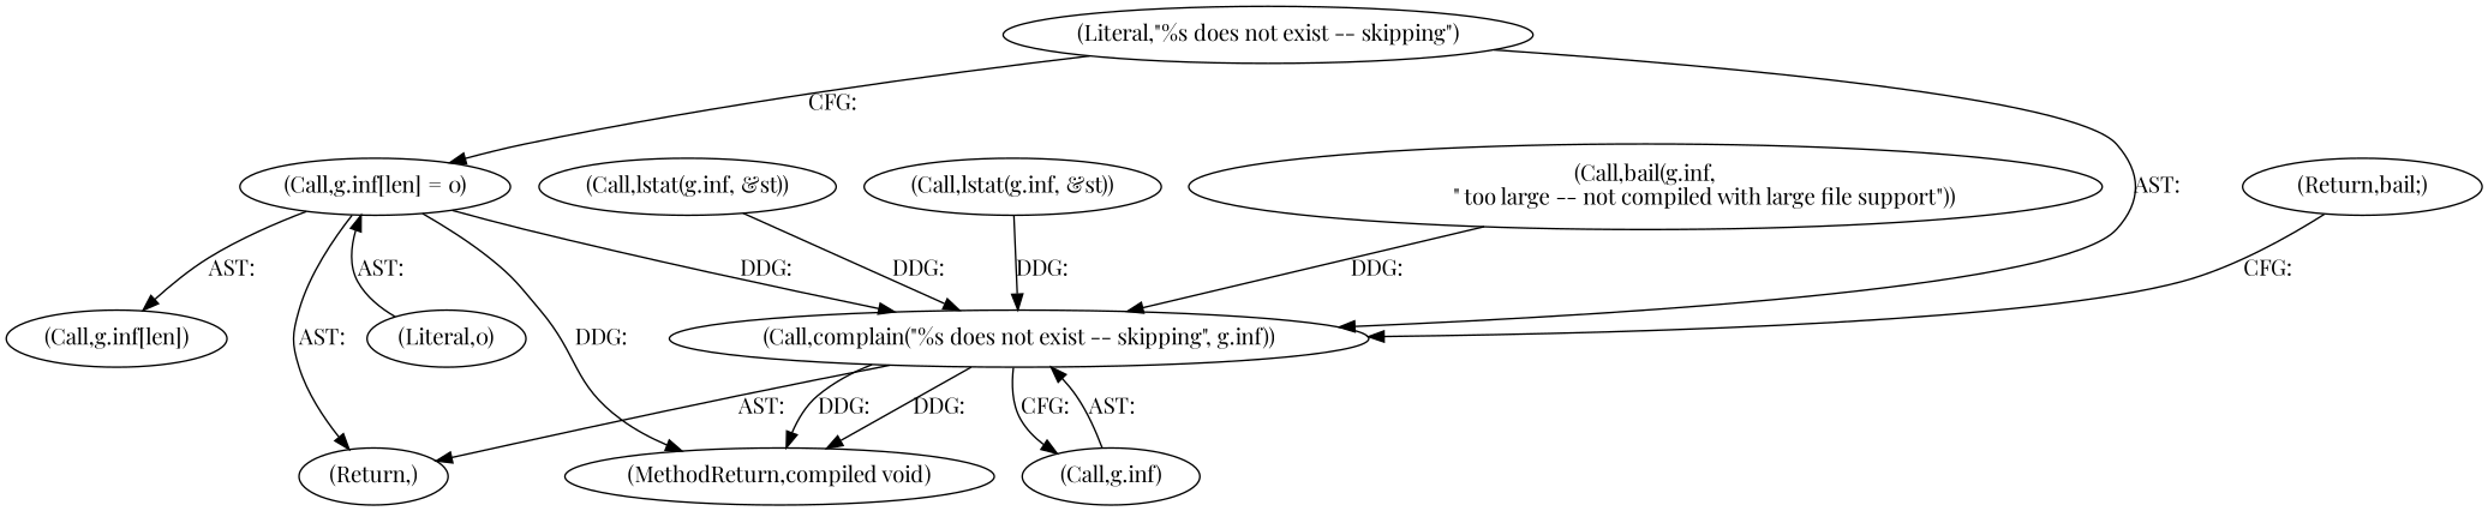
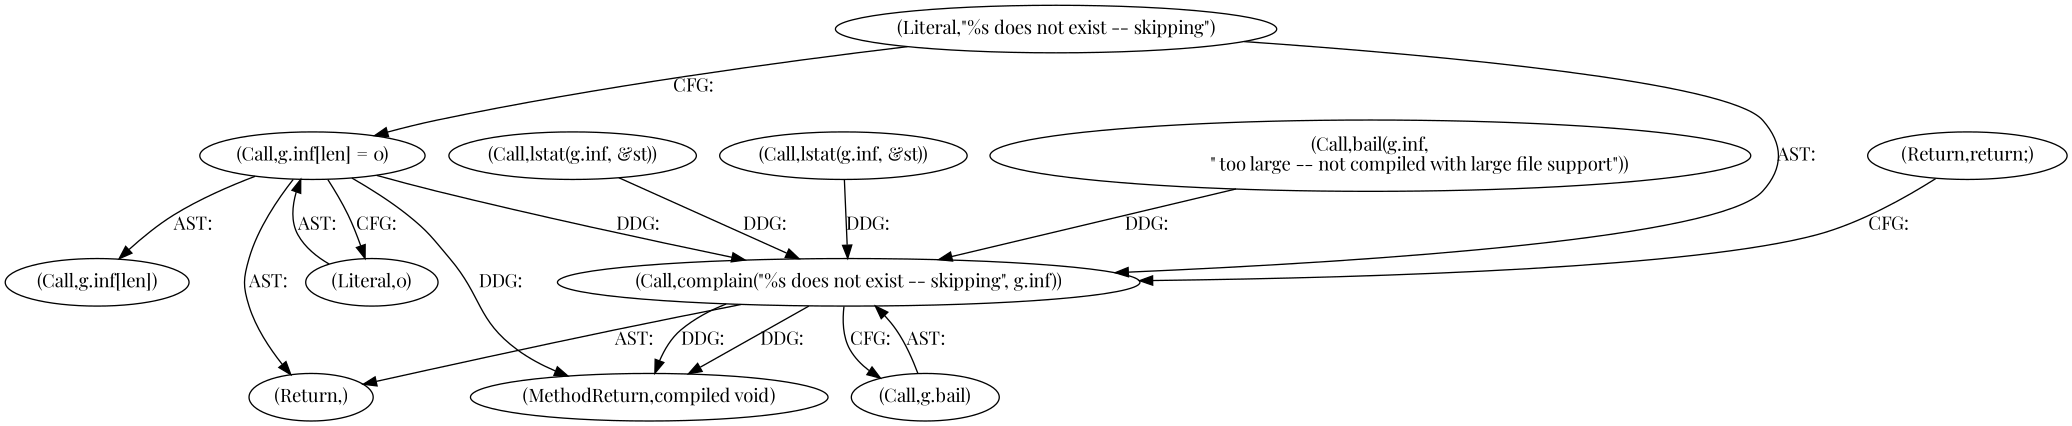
  digraph {
    fontname="Playfair Display"
    node [fontname="Playfair Display"]
    edge [fontname="Playfair Display"]
    n1 [label="(Call,g.inf[len] = 0)"]
    n2 [label="(Call,complain(\"%s does not exist -- skipping\", g.inf))"]
    n3 [label="(Return,)"]
    n4 [label="(Literal,0)"]
    n5 [label="(MethodReturn,compiled void)"]
    n6 [label="(Call,g.inf[len])"]
-   n7 [label="(Call,g.inf)"]
+   n7 [label="(Call,g.bail)"]
    n8 [label="(Call,bail(g.inf,\n                    \" too large -- not compiled with large file support\"))"]
    n9 [label="(Call,lstat(g.inf, &st))"]
    n10 [label="(Literal,\"%s does not exist -- skipping\")"]
-   n11 [label="(Return,bail;)"]
+   n11 [label="(Return,return;)"]
    n12 [label="(Call,lstat(g.inf, &st))"]
    n1 -> n2 [label="DDG: "]
    n1 -> n3 [label="AST: "]
+   n1 -> n4 [label="CFG: "]
    n1 -> n5 [label="DDG: "]
    n1 -> n6 [label="AST: "]
    n2 -> n3 [label="AST: "]
    n2 -> n5 [label="DDG: "]
    n2 -> n5 [label="DDG: "]
    n2 -> n7 [label="CFG: "]
    n4 -> n1 [label="AST: "]
    n7 -> n2 [label="AST: "]
    n8 -> n2 [label="DDG: "]
    n9 -> n2 [label="DDG: "]
    n10 -> n1 [label="CFG: "]
    n10 -> n2 [label="AST: "]
    n11 -> n2 [label="CFG: "]
    n12 -> n2 [label="DDG: "]
  }
